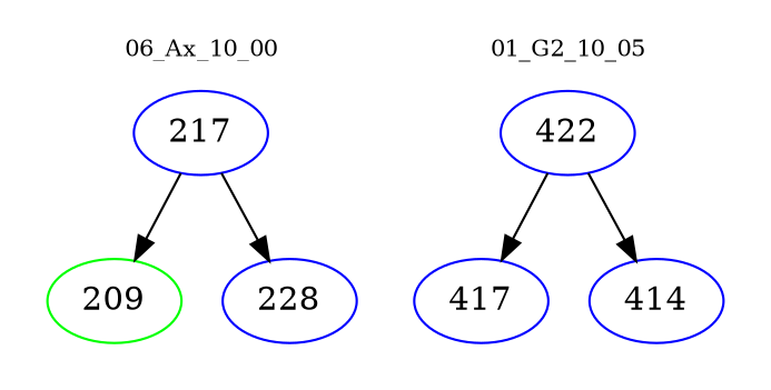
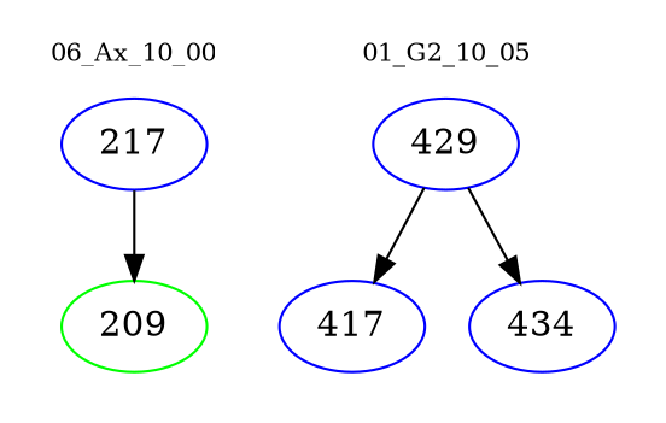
  digraph {
    fontname="DejaVu Serif"
    node [color=blue fontname="DejaVu Serif"]
    edge [color=black fontname="DejaVu Serif"]
    n1 [label=217]
    n2 [color=green label=209]
-   n3 [label=228]
-   n4 [label=422]
+   n4 [label=429]
    n5 [label=417]
-   n6 [label=414]
+   n6 [label=434]
    subgraph cluster_1 {
      color=white
      fontsize=10
      label="06_Ax_10_00"
      n1
      n2
-     n3
    }
    subgraph cluster_2 {
      color=white
      fontsize=10
      label="01_G2_10_05"
      n4
      n5
      n6
    }
    n1 -> n2
-   n1 -> n3
    n4 -> n5
    n4 -> n6
  }
